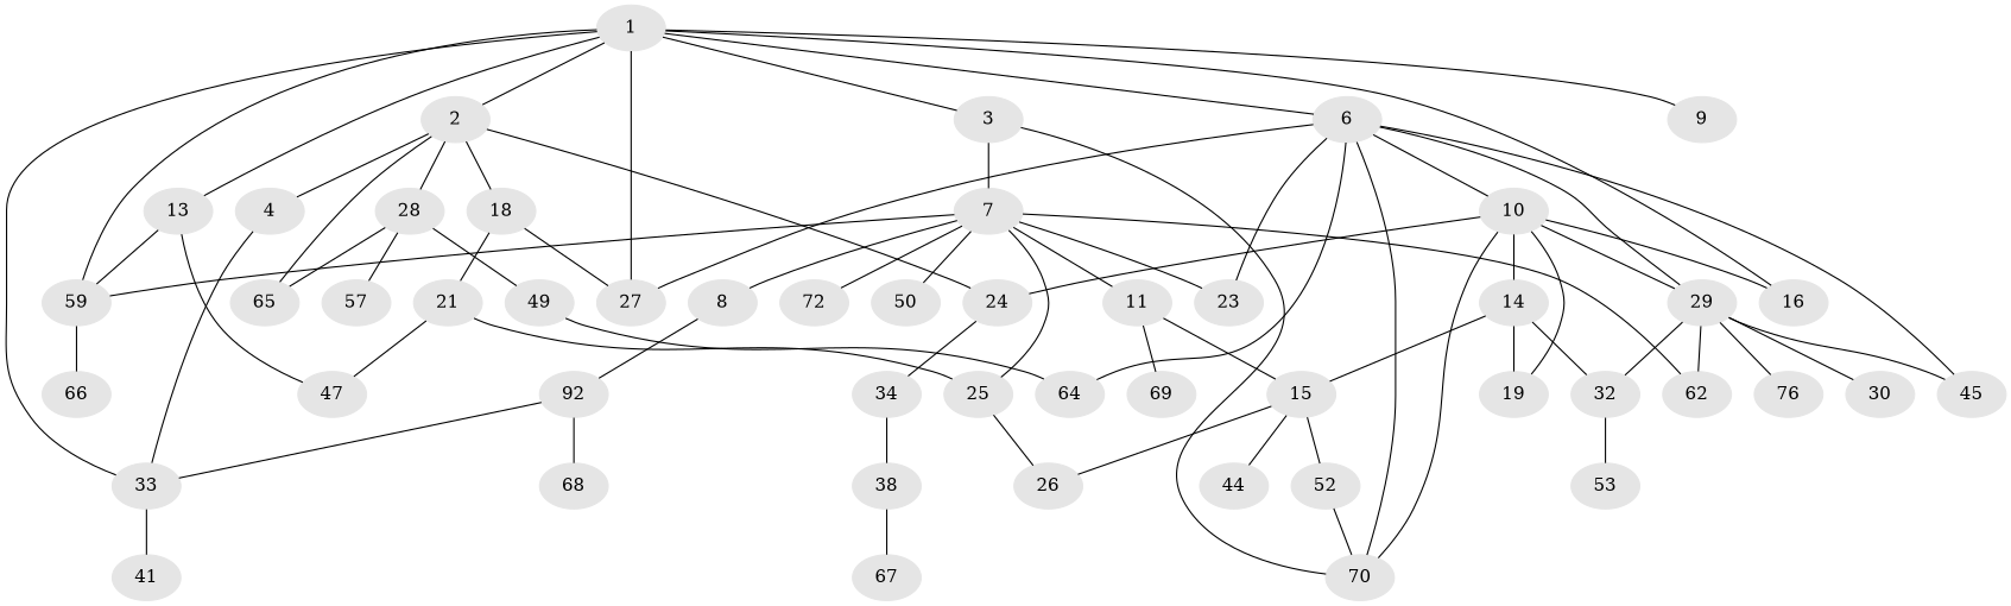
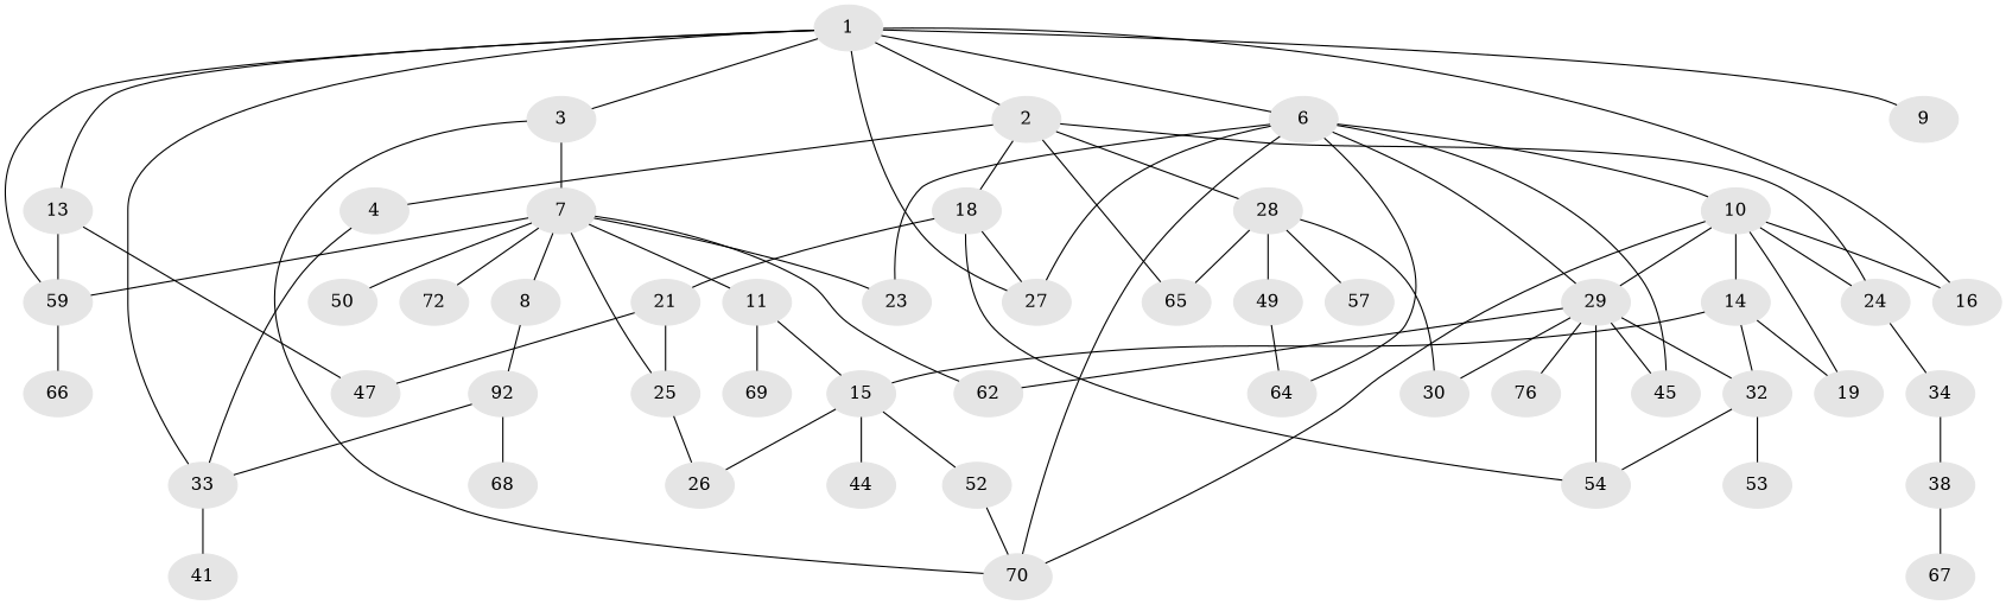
  graph {
    node [color=gray90 style=filled]
    1 [super="+5"]
    2
    3
    6 [super="+20"]
    9
    13
    16 [super="+60"]
    27 [super="+48"]
    33 [super="+58"]
    59
    4
    18
    24 [super="+73"]
    28 [super="+42"]
    65
    7 [super="+22+17"]
    70
    10 [super="+31"]
    23
    29 [super="+77+40+61"]
    45
    64
    47
    41
    66
    21
+   54
    34
    30 [super="+71"]
    49
    57
    8
    11
    25 [super="+39"]
    50
    62
    72
    14 [super="+37+56"]
    19 [super="+36+79"]
    32 [super="+74"]
    76
    n42 [label=92]
    15 [super="+35"]
    69
    26 [super="+82"]
    68
    44
    52
    53
    38
    67
    1 -- 2
    1 -- 3
    1 -- 6
    1 -- 9
    1 -- 13
    1 -- 16
    1 -- 27
    1 -- 33
    1 -- 59
    2 -- 4
    2 -- 18
    2 -- 24
    2 -- 28
    2 -- 65
    3 -- 7
    3 -- 70
    6 -- 27
    6 -- 70
    6 -- 10
    6 -- 23
    6 -- 29
    6 -- 45
    6 -- 64
    13 -- 59
    13 -- 47
    33 -- 41
    59 -- 66
    4 -- 33
    18 -- 27
    18 -- 21
+   18 -- 54
    24 -- 34
    28 -- 65
+   28 -- 30
    28 -- 49
    28 -- 57
    7 -- 59
    7 -- 23
    7 -- 8
    7 -- 11
    7 -- 25
    7 -- 50
    7 -- 62
    7 -- 72
    10 -- 16 [weight=2]
    10 -- 24
    10 -- 70
    10 -- 29
    10 -- 14
    10 -- 19
    29 -- 45
+   29 -- 54
    29 -- 30
    29 -- 62
    29 -- 32
    29 -- 76
    21 -- 47
    21 -- 25
    34 -- 38
    49 -- 64
    8 -- n42
    11 -- 15
    11 -- 69
    25 -- 26
    14 -- 19
    14 -- 32
    14 -- 15
+   32 -- 54
    32 -- 53
    n42 -- 33
    n42 -- 68
    15 -- 26
    15 -- 44
    15 -- 52
    52 -- 70
    38 -- 67
  }
